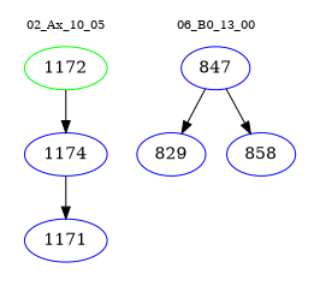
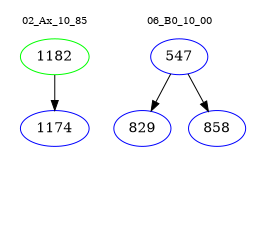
  digraph {
    node [color=blue]
    edge [color=black]
    n1 [label=1174]
-   n2 [label=1171]
-   n3 [color=green label=1172]
-   n4 [label=847]
+   n3 [color=green label=1182]
+   n4 [label=547]
    n5 [label=829]
    n6 [label=858]
    subgraph cluster_1 {
      color=white
      fontsize=10
-     label="02_Ax_10_05"
+     label="02_Ax_10_85"
      n1
-     n2
      n3
    }
    subgraph cluster_2 {
      color=white
      fontsize=10
-     label="06_B0_13_00"
+     label="06_B0_10_00"
      n4
      n5
      n6
    }
-   n1 -> n2
    n3 -> n1
    n4 -> n5
    n4 -> n6
  }
